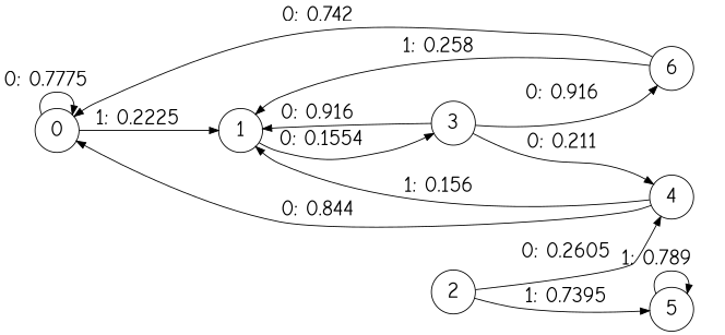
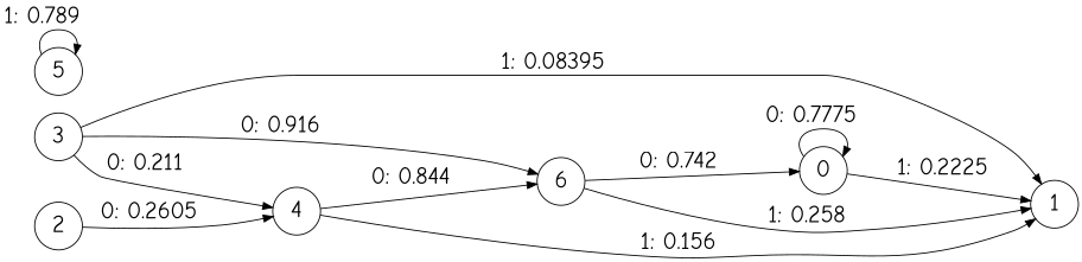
  digraph {
    fontname="Comic Neue"
    rankdir=LR
    node [fontname="Comic Neue" fontsize=24 shape=circle]
    edge [fontname="Comic Neue" fontsize=24]
    0
    1
    3
    6
    4
    2
    5
    0 -> 0 [label="0: 0.7775   "]
    0 -> 1 [label="1: 0.2225   "]
-   1 -> 3 [label="0: 0.1554   "]
-   3 -> 1 [label="0: 0.916    "]
+   3 -> 1 [label="1: 0.08395  "]
    3 -> 6 [label="0: 0.916    "]
    3 -> 4 [label="0: 0.211    "]
    6 -> 0 [label="0: 0.742    "]
    6 -> 1 [label="1: 0.258    "]
    4 -> 1 [label="1: 0.156    "]
-   4 -> 0 [label="0: 0.844    "]
+   4 -> 6 [label="0: 0.844    "]
    2 -> 4 [label="0: 0.2605   "]
-   2 -> 5 [label="1: 0.7395   "]
    5 -> 5 [label="1: 0.789    "]
  }
